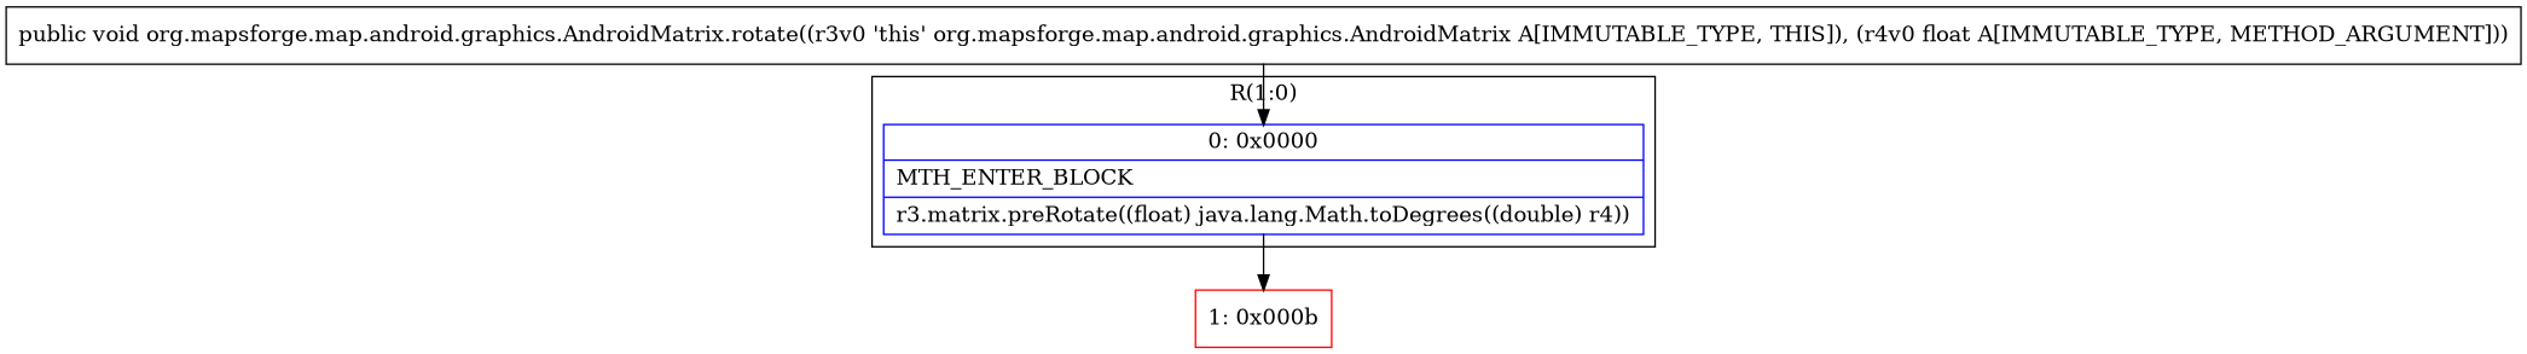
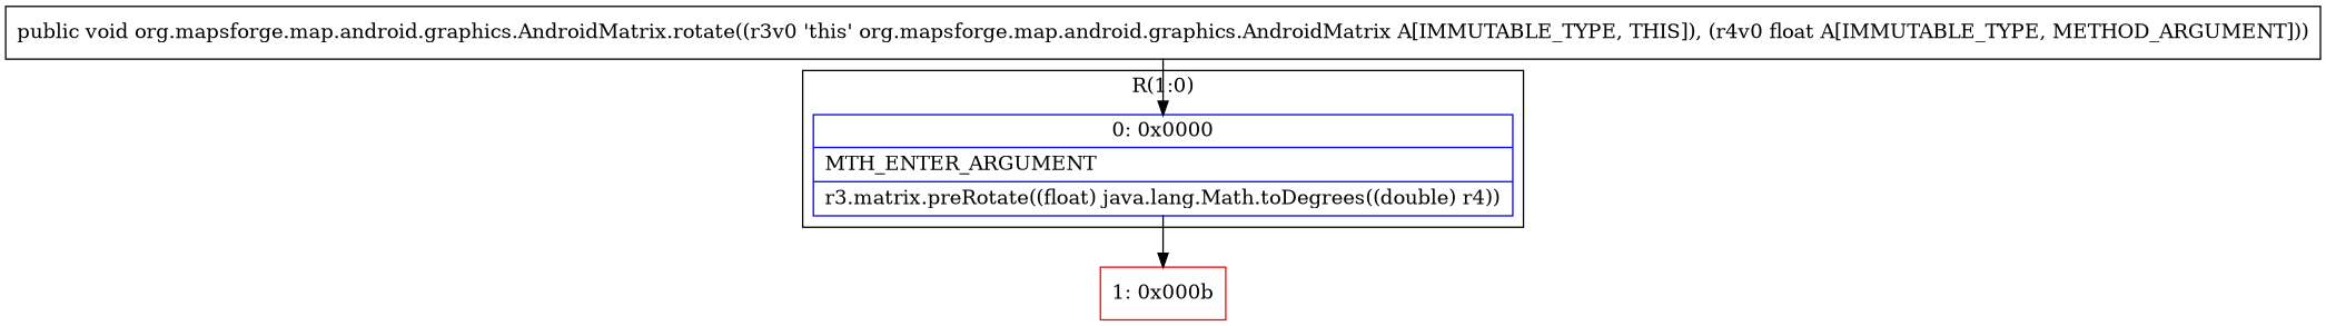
  digraph {
    node [shape=record]
-   n1 [color=blue label="{0\:\ 0x0000|MTH_ENTER_BLOCK\l|r3.matrix.preRotate((float) java.lang.Math.toDegrees((double) r4))\l}"]
+   n1 [color=blue label="{0\:\ 0x0000|MTH_ENTER_ARGUMENT\l|r3.matrix.preRotate((float) java.lang.Math.toDegrees((double) r4))\l}"]
    n2 [color=red label="{1\:\ 0x000b}"]
    n3 [label="{public void org.mapsforge.map.android.graphics.AndroidMatrix.rotate((r3v0 'this' org.mapsforge.map.android.graphics.AndroidMatrix A[IMMUTABLE_TYPE, THIS]), (r4v0 float A[IMMUTABLE_TYPE, METHOD_ARGUMENT])) }"]
    subgraph cluster_1 {
      label="R(1:0)"
      n1
    }
    n1 -> n2
    n3 -> n1
  }
